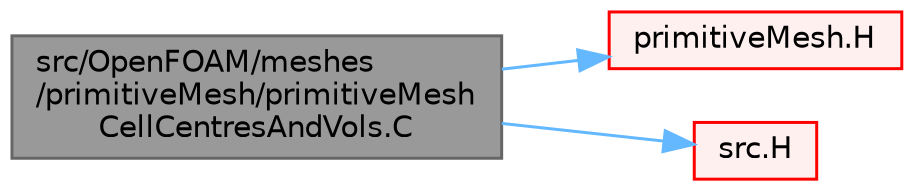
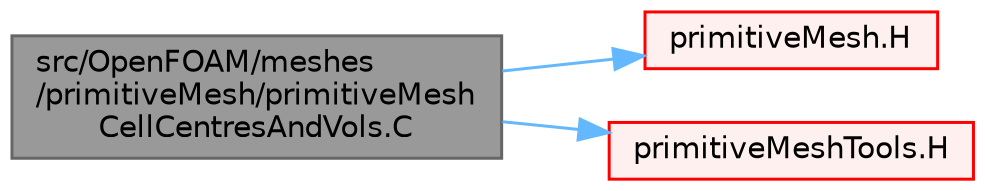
  digraph {
    rankdir=LR
    node [color=red fillcolor="#FFF0F0" fontname=Helvetica fontsize=10 shape=box style=filled]
    edge [color=steelblue1 fontname=Helvetica fontsize=10 labelfontname=Helvetica labelfontsize=10 style=solid]
    n1 [color=gray40 fillcolor=grey60 fontcolor=black height=0.2 label="src/OpenFOAM/meshes\l/primitiveMesh/primitiveMesh\lCellCentresAndVols.C" width=0.4]
    n2 [height=0.2 label="primitiveMesh.H" width=0.4]
-   n3 [height=0.2 label="src.H" width=0.4]
+   n3 [height=0.2 label="primitiveMeshTools.H" width=0.4]
    n1 -> n2
    n1 -> n3
  }
